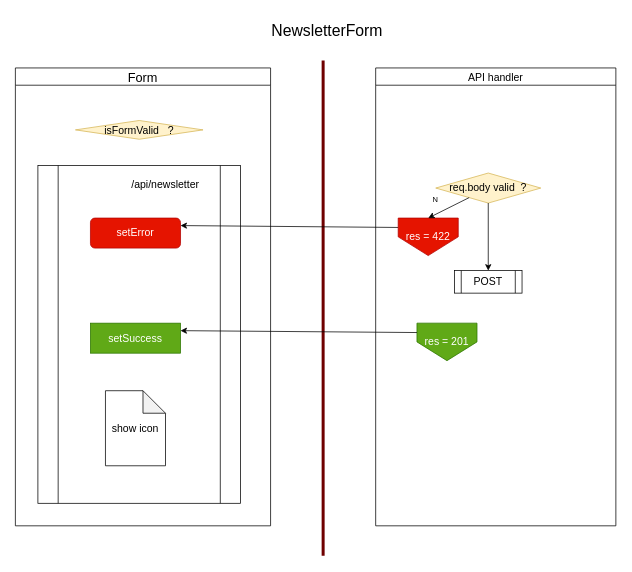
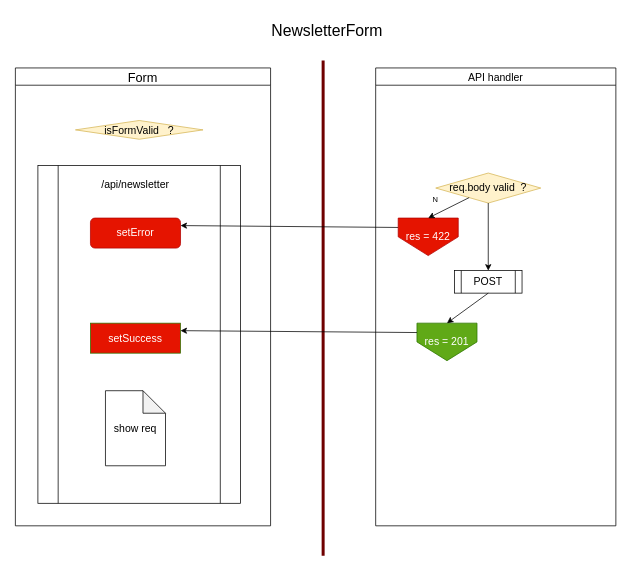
  <mxCell id="0" />
  <mxCell id="1" parent="0" />
  <mxCell id="2" value="NewsletterForm" style="text;strokeColor=none;fillColor=none;html=1;fontSize=21;fontStyle=0;verticalAlign=middle;align=center;" parent="1" vertex="1"><mxGeometry x="270" y="20" width="330" height="40" as="geometry" /></mxCell>
  <mxCell id="3" value="" style="endArrow=none;html=1;fontSize=21;fillColor=#a20025;strokeColor=#6F0000;strokeWidth=4;" parent="1" edge="1"><mxGeometry width="50" height="50" relative="1" as="geometry"><mxPoint x="430" y="740" as="sourcePoint" /><mxPoint x="430" y="80" as="targetPoint" /></mxGeometry></mxCell>
  <mxCell id="4" value="Form" style="swimlane;fontSize=17;fontStyle=0;startSize=23;" parent="1" vertex="1"><mxGeometry x="20" y="90" width="340" height="610" as="geometry" /></mxCell>
  <mxCell id="5" value="isFormValid&amp;nbsp; &amp;nbsp;?" style="rhombus;whiteSpace=wrap;html=1;fontSize=14;fillColor=#fff2cc;strokeColor=#d6b656;" parent="4" vertex="1"><mxGeometry x="80" y="70" width="170" height="25" as="geometry" /></mxCell>
  <mxCell id="6" value="" style="shape=process;whiteSpace=wrap;html=1;backgroundOutline=1;fontSize=14;" parent="4" vertex="1"><mxGeometry x="30" y="130" width="270" height="450" as="geometry" /></mxCell>
- <mxCell id="7" value="/api/newsletter" style="text;html=1;strokeColor=none;fillColor=none;align=center;verticalAlign=middle;whiteSpace=wrap;rounded=0;fontSize=14;" parent="4" vertex="1"><mxGeometry x="170" y="140" width="60" height="30" as="geometry" /></mxCell>
+ <mxCell id="7" value="/api/newsletter" style="text;html=1;strokeColor=none;fillColor=none;align=center;verticalAlign=middle;whiteSpace=wrap;rounded=0;fontSize=14;" parent="4" vertex="1"><mxGeometry x="130" y="140" width="60" height="30" as="geometry" /></mxCell>
  <mxCell id="8" value="setError" style="whiteSpace=wrap;html=1;fontSize=14;fillColor=#e51400;fontColor=#ffffff;strokeColor=#B20000;rounded=1;" parent="4" vertex="1"><mxGeometry x="100" y="200" width="120" height="40" as="geometry" /></mxCell>
- <mxCell id="9" value="setSuccess" style="rounded=0;whiteSpace=wrap;html=1;fontSize=14;fillColor=#60a917;fontColor=#ffffff;strokeColor=#2D7600;" parent="4" vertex="1"><mxGeometry x="100" y="340" width="120" height="40" as="geometry" /></mxCell>
- <mxCell id="10" value="show icon" style="shape=note;whiteSpace=wrap;html=1;backgroundOutline=1;darkOpacity=0.05;fontSize=14;" parent="4" vertex="1"><mxGeometry x="120" y="430" width="80" height="100" as="geometry" /></mxCell>
+ <mxCell id="9" value="setSuccess" style="rounded=0;whiteSpace=wrap;html=1;fontSize=14;fillColor=#e51400;fontColor=#ffffff;strokeColor=#2D7600;" parent="4" vertex="1"><mxGeometry x="100" y="340" width="120" height="40" as="geometry" /></mxCell>
+ <mxCell id="10" value="show req" style="shape=note;whiteSpace=wrap;html=1;backgroundOutline=1;darkOpacity=0.05;fontSize=14;" parent="4" vertex="1"><mxGeometry x="120" y="430" width="80" height="100" as="geometry" /></mxCell>
  <mxCell id="11" value="" style="endArrow=classic;html=1;fontSize=14;exitX=0;exitY=0.25;exitDx=0;exitDy=0;entryX=1;entryY=0.25;entryDx=0;entryDy=0;" parent="1" source="14" edge="1" target="8"><mxGeometry width="50" height="50" relative="1" as="geometry"><mxPoint x="500" y="310" as="sourcePoint" /><mxPoint x="310" y="311" as="targetPoint" /></mxGeometry></mxCell>
  <mxCell id="12" value="API handler" style="swimlane;fontSize=14;fontStyle=0;" parent="1" vertex="1"><mxGeometry x="500" y="90" width="320" height="610" as="geometry" /></mxCell>
  <mxCell id="13" value="req.body valid&amp;nbsp; ?" style="rhombus;whiteSpace=wrap;html=1;fontSize=14;fillColor=#fff2cc;strokeColor=#d6b656;" parent="12" vertex="1"><mxGeometry x="80" y="140" width="140" height="40" as="geometry" /></mxCell>
  <mxCell id="14" value="res = 422" style="shape=offPageConnector;whiteSpace=wrap;html=1;fontSize=14;size=0.5;fillColor=#e51400;fontColor=#ffffff;strokeColor=#B20000;" parent="12" vertex="1"><mxGeometry x="30" y="200" width="80" height="50" as="geometry" /></mxCell>
  <mxCell id="15" value="POST" style="shape=process;whiteSpace=wrap;html=1;backgroundOutline=1;fontSize=14;" parent="12" vertex="1"><mxGeometry x="105" y="270" width="90" height="30" as="geometry" /></mxCell>
  <mxCell id="16" value="res = 201" style="shape=offPageConnector;whiteSpace=wrap;html=1;fontSize=14;size=0.5;fillColor=#60a917;fontColor=#ffffff;strokeColor=#2D7600;" parent="12" vertex="1"><mxGeometry x="55" y="340" width="80" height="50" as="geometry" /></mxCell>
  <mxCell id="17" value="" style="endArrow=classic;html=1;entryX=0.5;entryY=0;entryDx=0;entryDy=0;" edge="1" parent="12" source="13" target="14"><mxGeometry width="50" height="50" relative="1" as="geometry"><mxPoint x="-100" y="230" as="sourcePoint" /><mxPoint x="-50" y="180" as="targetPoint" /></mxGeometry></mxCell>
  <mxCell id="18" value="" style="endArrow=classic;html=1;exitX=0.5;exitY=1;exitDx=0;exitDy=0;entryX=0.5;entryY=0;entryDx=0;entryDy=0;" edge="1" parent="12" source="13" target="15"><mxGeometry width="50" height="50" relative="1" as="geometry"><mxPoint x="-100" y="230" as="sourcePoint" /><mxPoint x="-50" y="180" as="targetPoint" /></mxGeometry></mxCell>
+ <mxCell id="19" value="" style="endArrow=classic;html=1;exitX=0.5;exitY=1;exitDx=0;exitDy=0;entryX=0.5;entryY=0;entryDx=0;entryDy=0;" edge="1" parent="12" source="15" target="16"><mxGeometry width="50" height="50" relative="1" as="geometry"><mxPoint x="-100" y="230" as="sourcePoint" /><mxPoint x="-50" y="180" as="targetPoint" /></mxGeometry></mxCell>
  <mxCell id="20" value="N" style="text;html=1;strokeColor=none;fillColor=none;align=center;verticalAlign=middle;whiteSpace=wrap;rounded=0;fontSize=10;" vertex="1" parent="12"><mxGeometry x="50" y="160" width="60" height="30" as="geometry" /></mxCell>
  <mxCell id="21" value="" style="endArrow=classic;html=1;fontSize=14;exitX=0;exitY=0.25;exitDx=0;exitDy=0;entryX=1;entryY=0.25;entryDx=0;entryDy=0;" parent="1" source="16" edge="1" target="9"><mxGeometry width="50" height="50" relative="1" as="geometry"><mxPoint x="410" y="410" as="sourcePoint" /><mxPoint x="300" y="450" as="targetPoint" /></mxGeometry></mxCell>
